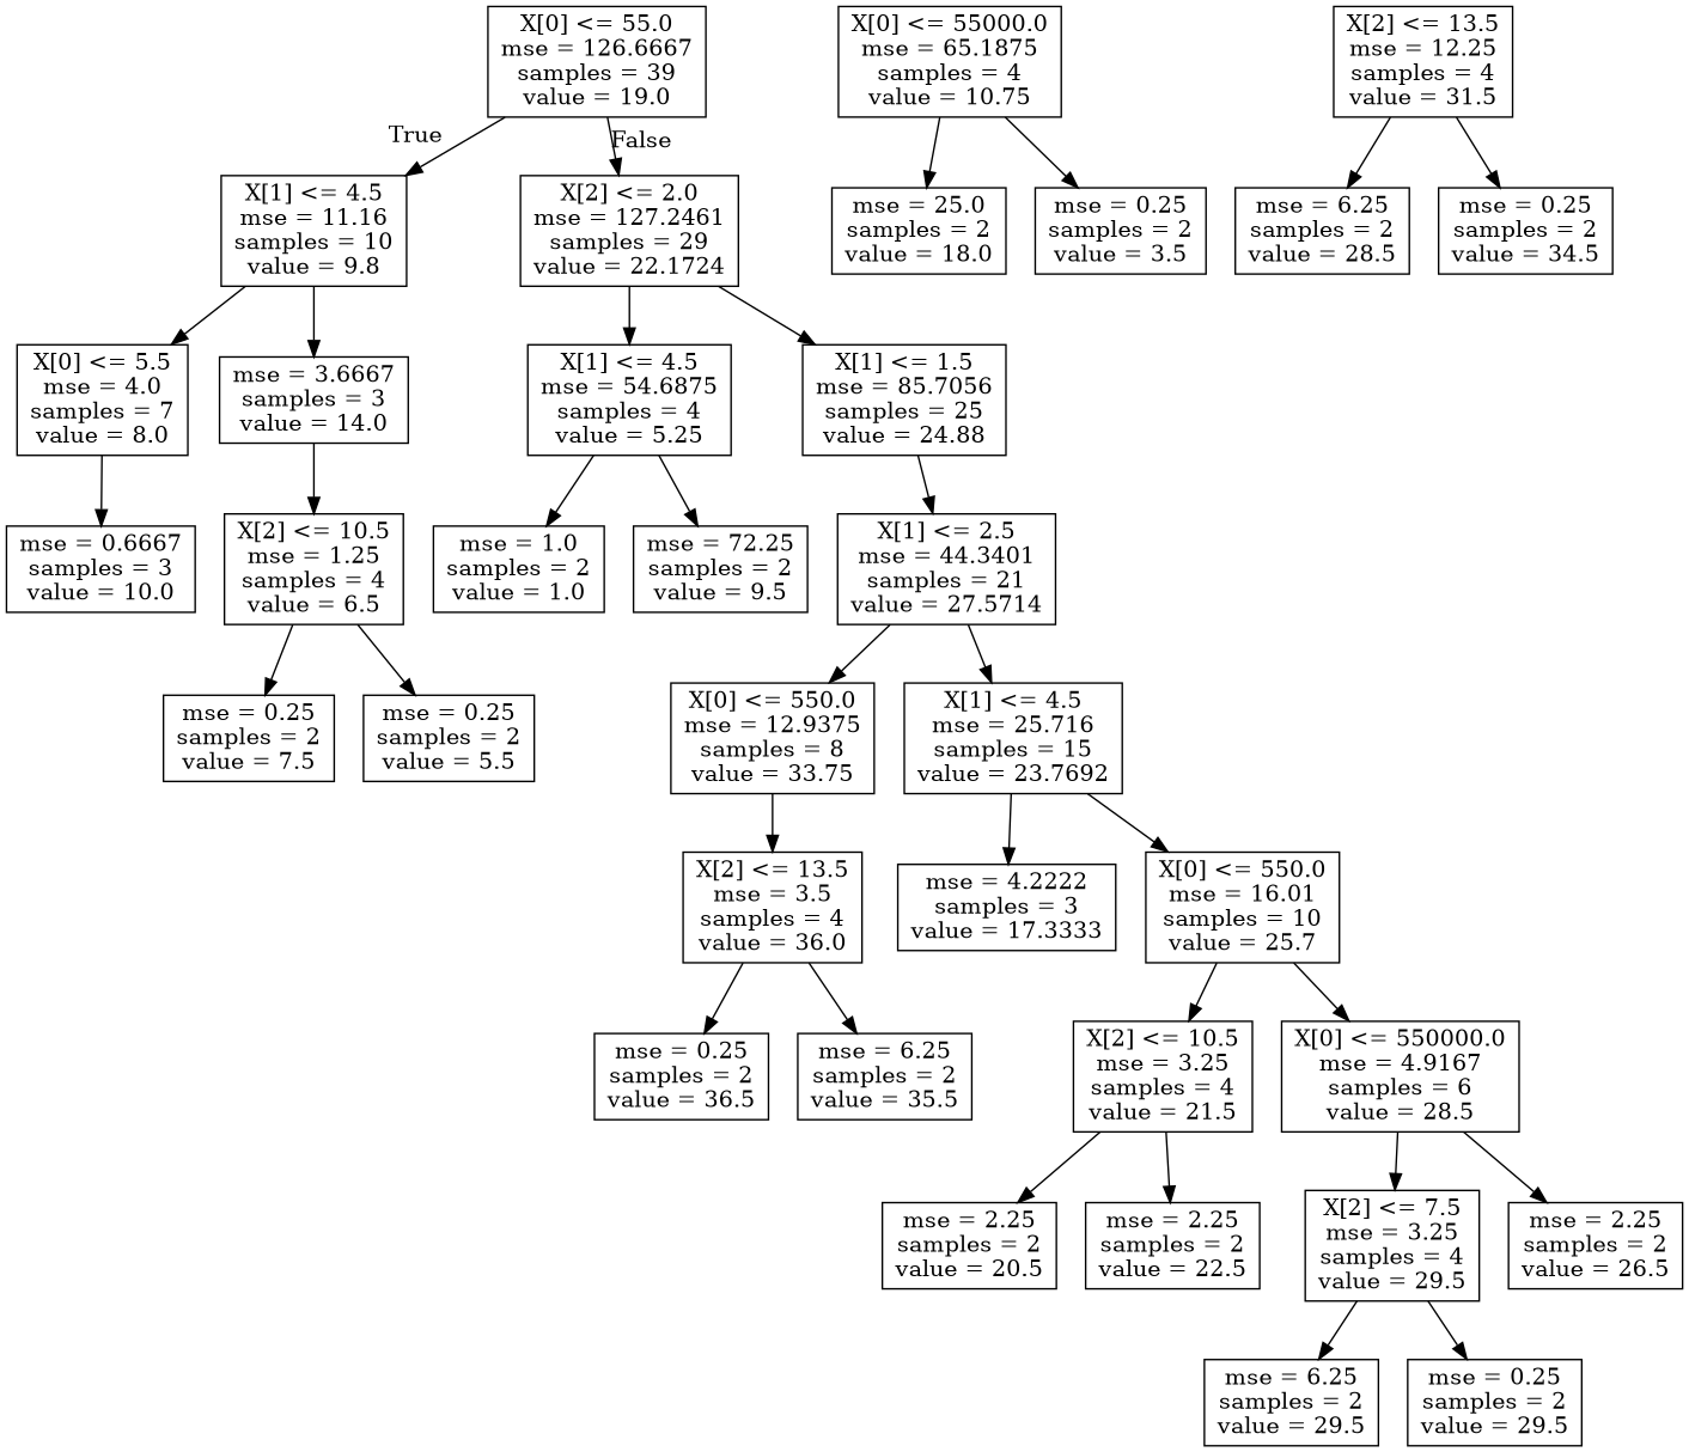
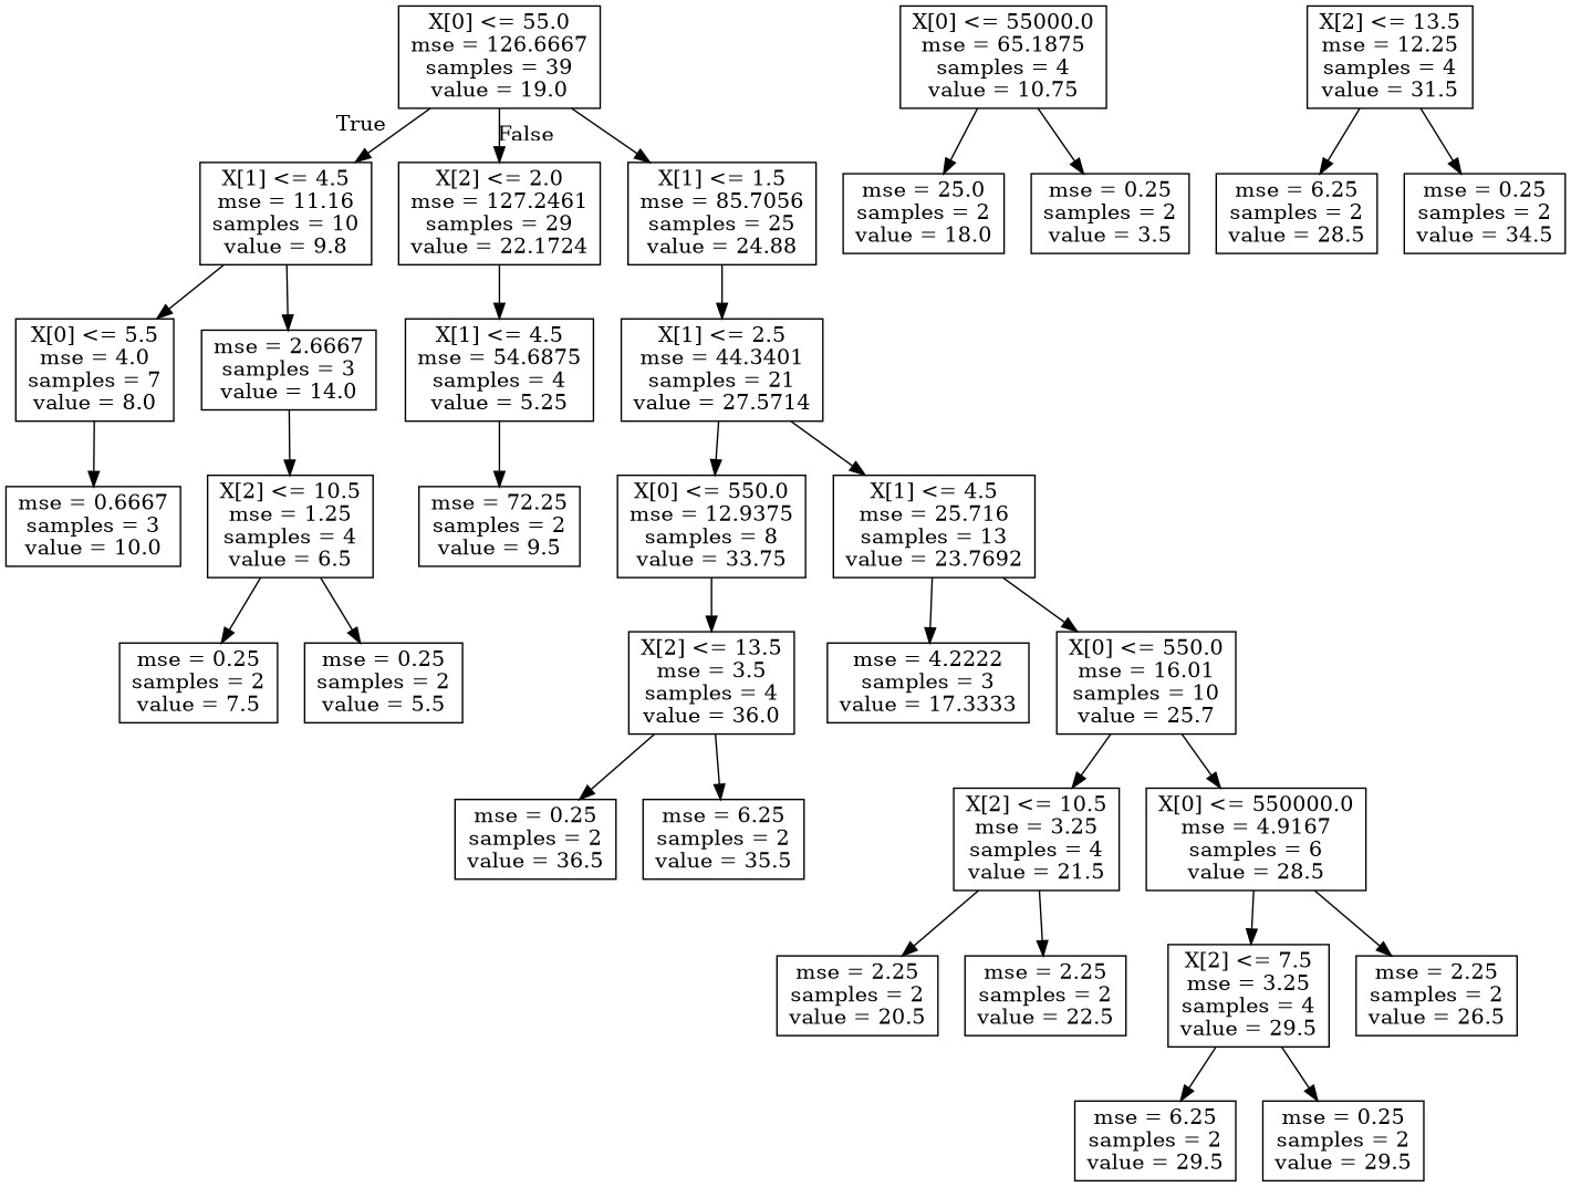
  digraph {
    node [shape=box]
    n1 [label="X[0] <= 55.0\nmse = 126.6667\nsamples = 39\nvalue = 19.0"]
    n2 [label="X[1] <= 4.5\nmse = 11.16\nsamples = 10\nvalue = 9.8"]
    n3 [label="X[2] <= 2.0\nmse = 127.2461\nsamples = 29\nvalue = 22.1724"]
    n4 [label="X[0] <= 5.5\nmse = 4.0\nsamples = 7\nvalue = 8.0"]
-   n5 [label="mse = 3.6667\nsamples = 3\nvalue = 14.0"]
+   n5 [label="mse = 2.6667\nsamples = 3\nvalue = 14.0"]
    n6 [label="X[1] <= 4.5\nmse = 54.6875\nsamples = 4\nvalue = 5.25"]
    n7 [label="X[1] <= 1.5\nmse = 85.7056\nsamples = 25\nvalue = 24.88"]
    n8 [label="mse = 0.6667\nsamples = 3\nvalue = 10.0"]
    n9 [label="X[2] <= 10.5\nmse = 1.25\nsamples = 4\nvalue = 6.5"]
    n10 [label="mse = 0.25\nsamples = 2\nvalue = 7.5"]
    n11 [label="mse = 0.25\nsamples = 2\nvalue = 5.5"]
-   n12 [label="mse = 1.0\nsamples = 2\nvalue = 1.0"]
    n13 [label="mse = 72.25\nsamples = 2\nvalue = 9.5"]
    n14 [label="X[1] <= 2.5\nmse = 44.3401\nsamples = 21\nvalue = 27.5714"]
    n15 [label="X[0] <= 55000.0\nmse = 65.1875\nsamples = 4\nvalue = 10.75"]
    n16 [label="mse = 25.0\nsamples = 2\nvalue = 18.0"]
    n17 [label="mse = 0.25\nsamples = 2\nvalue = 3.5"]
    n18 [label="X[0] <= 550.0\nmse = 12.9375\nsamples = 8\nvalue = 33.75"]
-   n19 [label="X[1] <= 4.5\nmse = 25.716\nsamples = 15\nvalue = 23.7692"]
+   n19 [label="X[1] <= 4.5\nmse = 25.716\nsamples = 13\nvalue = 23.7692"]
    n20 [label="X[2] <= 13.5\nmse = 3.5\nsamples = 4\nvalue = 36.0"]
    n21 [label="mse = 4.2222\nsamples = 3\nvalue = 17.3333"]
    n22 [label="X[0] <= 550.0\nmse = 16.01\nsamples = 10\nvalue = 25.7"]
    n23 [label="X[2] <= 13.5\nmse = 12.25\nsamples = 4\nvalue = 31.5"]
    n24 [label="mse = 6.25\nsamples = 2\nvalue = 28.5"]
    n25 [label="mse = 0.25\nsamples = 2\nvalue = 34.5"]
    n26 [label="mse = 0.25\nsamples = 2\nvalue = 36.5"]
    n27 [label="mse = 6.25\nsamples = 2\nvalue = 35.5"]
    n28 [label="X[2] <= 10.5\nmse = 3.25\nsamples = 4\nvalue = 21.5"]
    n29 [label="X[0] <= 550000.0\nmse = 4.9167\nsamples = 6\nvalue = 28.5"]
    n30 [label="mse = 2.25\nsamples = 2\nvalue = 20.5"]
    n31 [label="mse = 2.25\nsamples = 2\nvalue = 22.5"]
    n32 [label="X[2] <= 7.5\nmse = 3.25\nsamples = 4\nvalue = 29.5"]
    n33 [label="mse = 2.25\nsamples = 2\nvalue = 26.5"]
    n34 [label="mse = 6.25\nsamples = 2\nvalue = 29.5"]
    n35 [label="mse = 0.25\nsamples = 2\nvalue = 29.5"]
    n1 -> n2 [headlabel=True labelangle=45 labeldistance=2.5]
    n1 -> n3 [headlabel=False labelangle=-45 labeldistance=2.5]
    n2 -> n4
    n2 -> n5
    n3 -> n6
-   n3 -> n7
+   n1 -> n7
    n4 -> n8
    n5 -> n9
-   n6 -> n12
    n6 -> n13
    n7 -> n14
    n9 -> n10
    n9 -> n11
    n14 -> n18
    n14 -> n19
    n15 -> n16
    n15 -> n17
    n18 -> n20
    n19 -> n21
    n19 -> n22
    n20 -> n26
    n20 -> n27
    n22 -> n28
    n22 -> n29
    n23 -> n24
    n23 -> n25
    n28 -> n30
    n28 -> n31
    n29 -> n32
    n29 -> n33
    n32 -> n34
    n32 -> n35
  }
